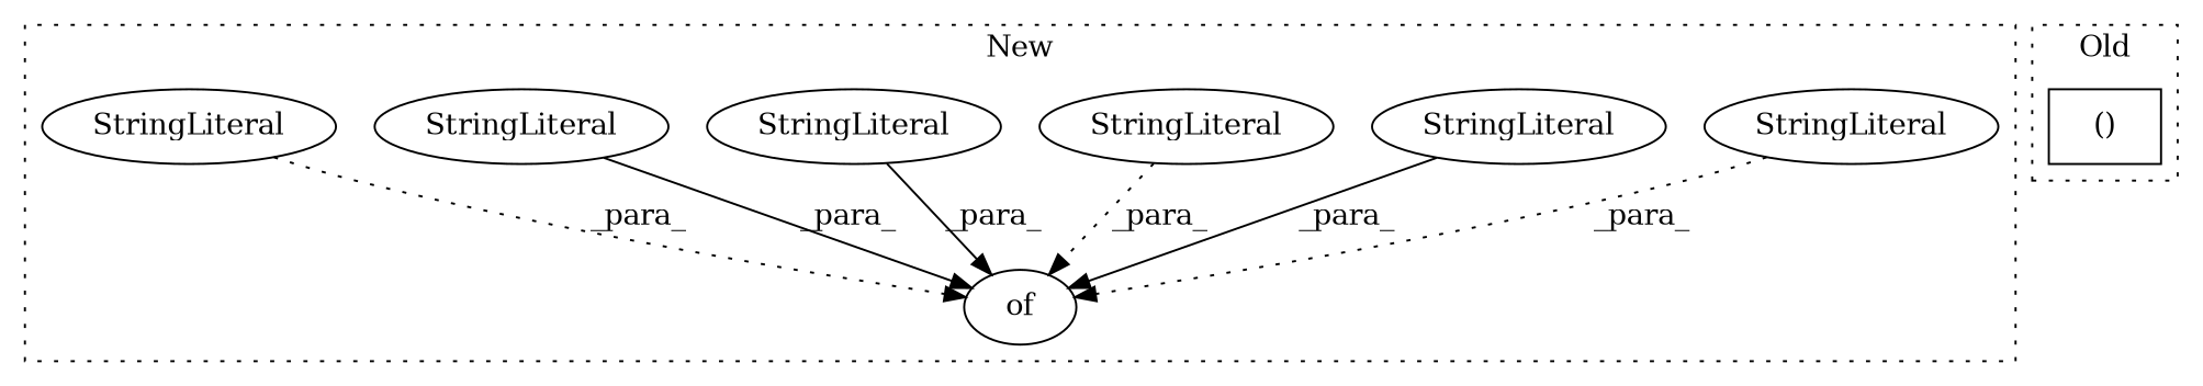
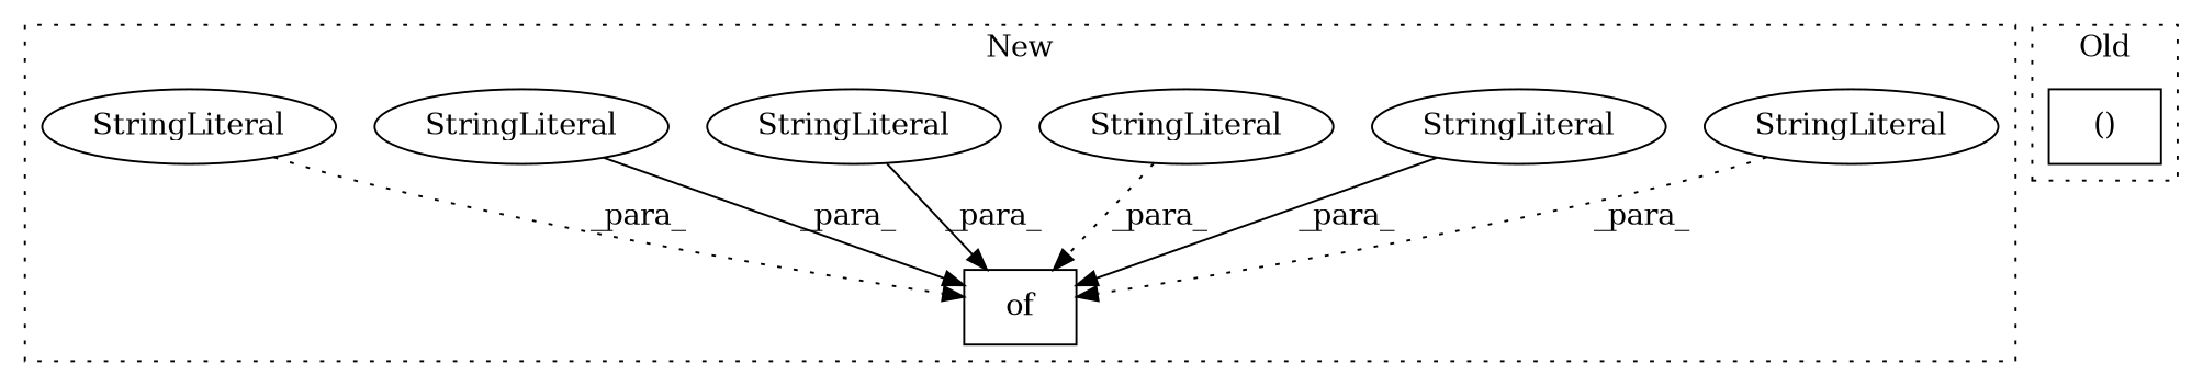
  digraph {
    node [a=45 l=10 shape=ellipse]
    edge [style=dotted]
-   n1 [a=32 l="3,1" label=of s="2206,2381"]
+   n1 [a=32 l="3,1" label=of s="2206,2381" shape=box]
    n2 [l=17 label=StringLiteral s=2244]
    n3 [l=8 label=StringLiteral s=2235]
    n4 [label=StringLiteral s=2224]
    n5 [l=28 label=StringLiteral s=2317]
    n6 [l=14 label=StringLiteral s=2284]
    n7 [label=StringLiteral s=2267]
    n8 [a=106 l=16 label="()" s=1117 shape=box]
    subgraph cluster_1 {
      label=New
      style=dotted
      n1
      n2
      n3
      n4
      n5
      n6
      n7
    }
    subgraph cluster_2 {
      label=Old
      style=dotted
      n8
    }
    n2 -> n1 [label=_para_]
    n3 -> n1 [label=_para_ style=solid]
    n4 -> n1 [label=_para_]
    n5 -> n1 [label=_para_ style=solid]
    n6 -> n1 [label=_para_ style=solid]
    n7 -> n1 [label=_para_]
  }
